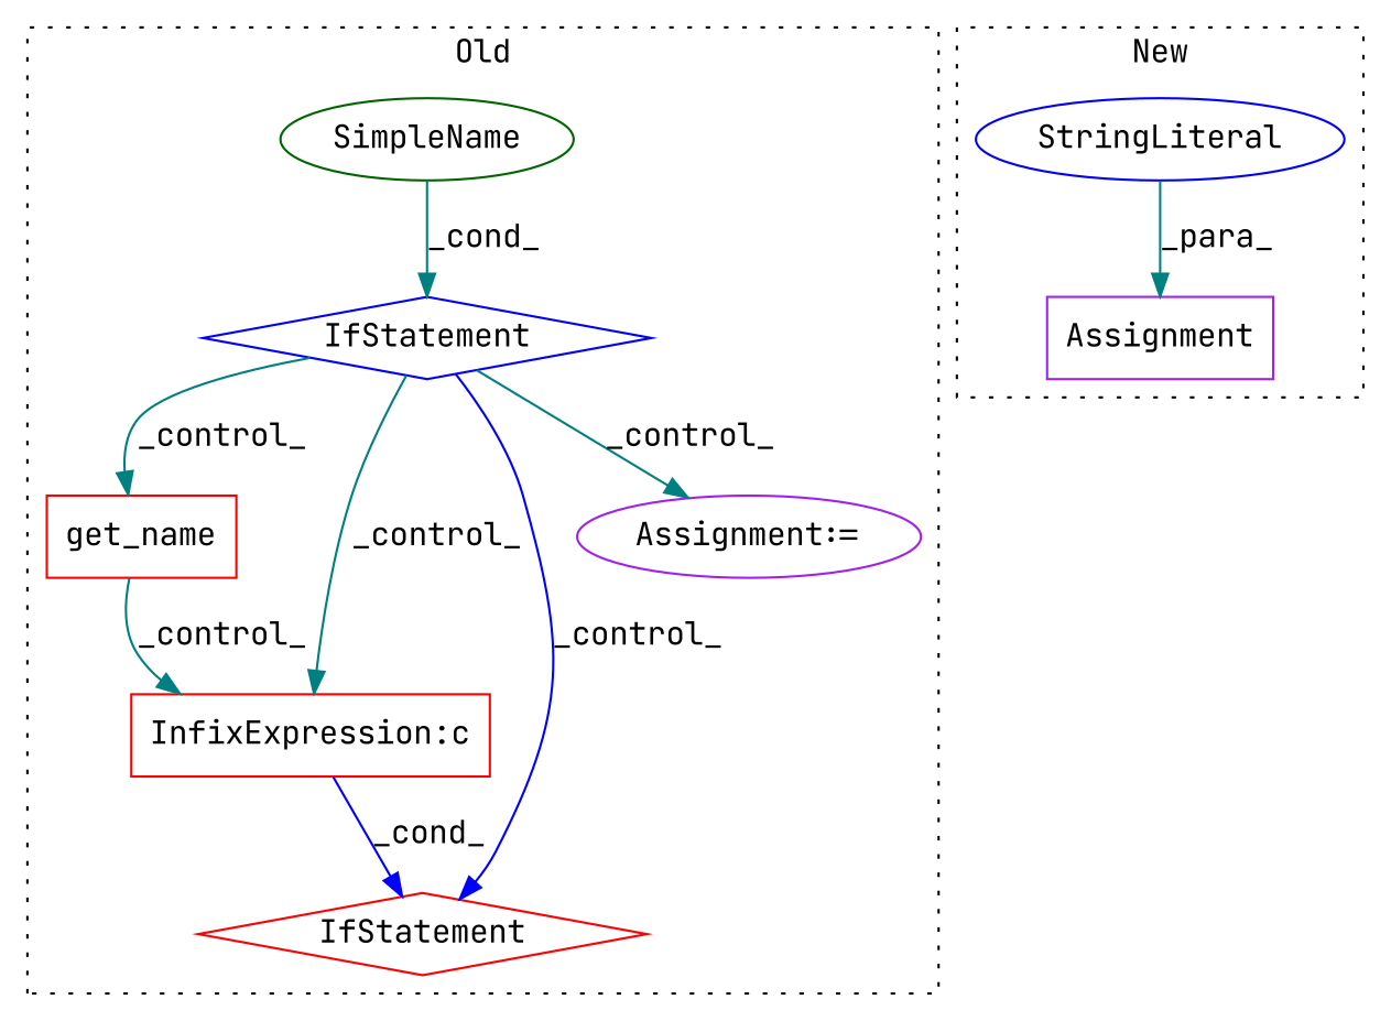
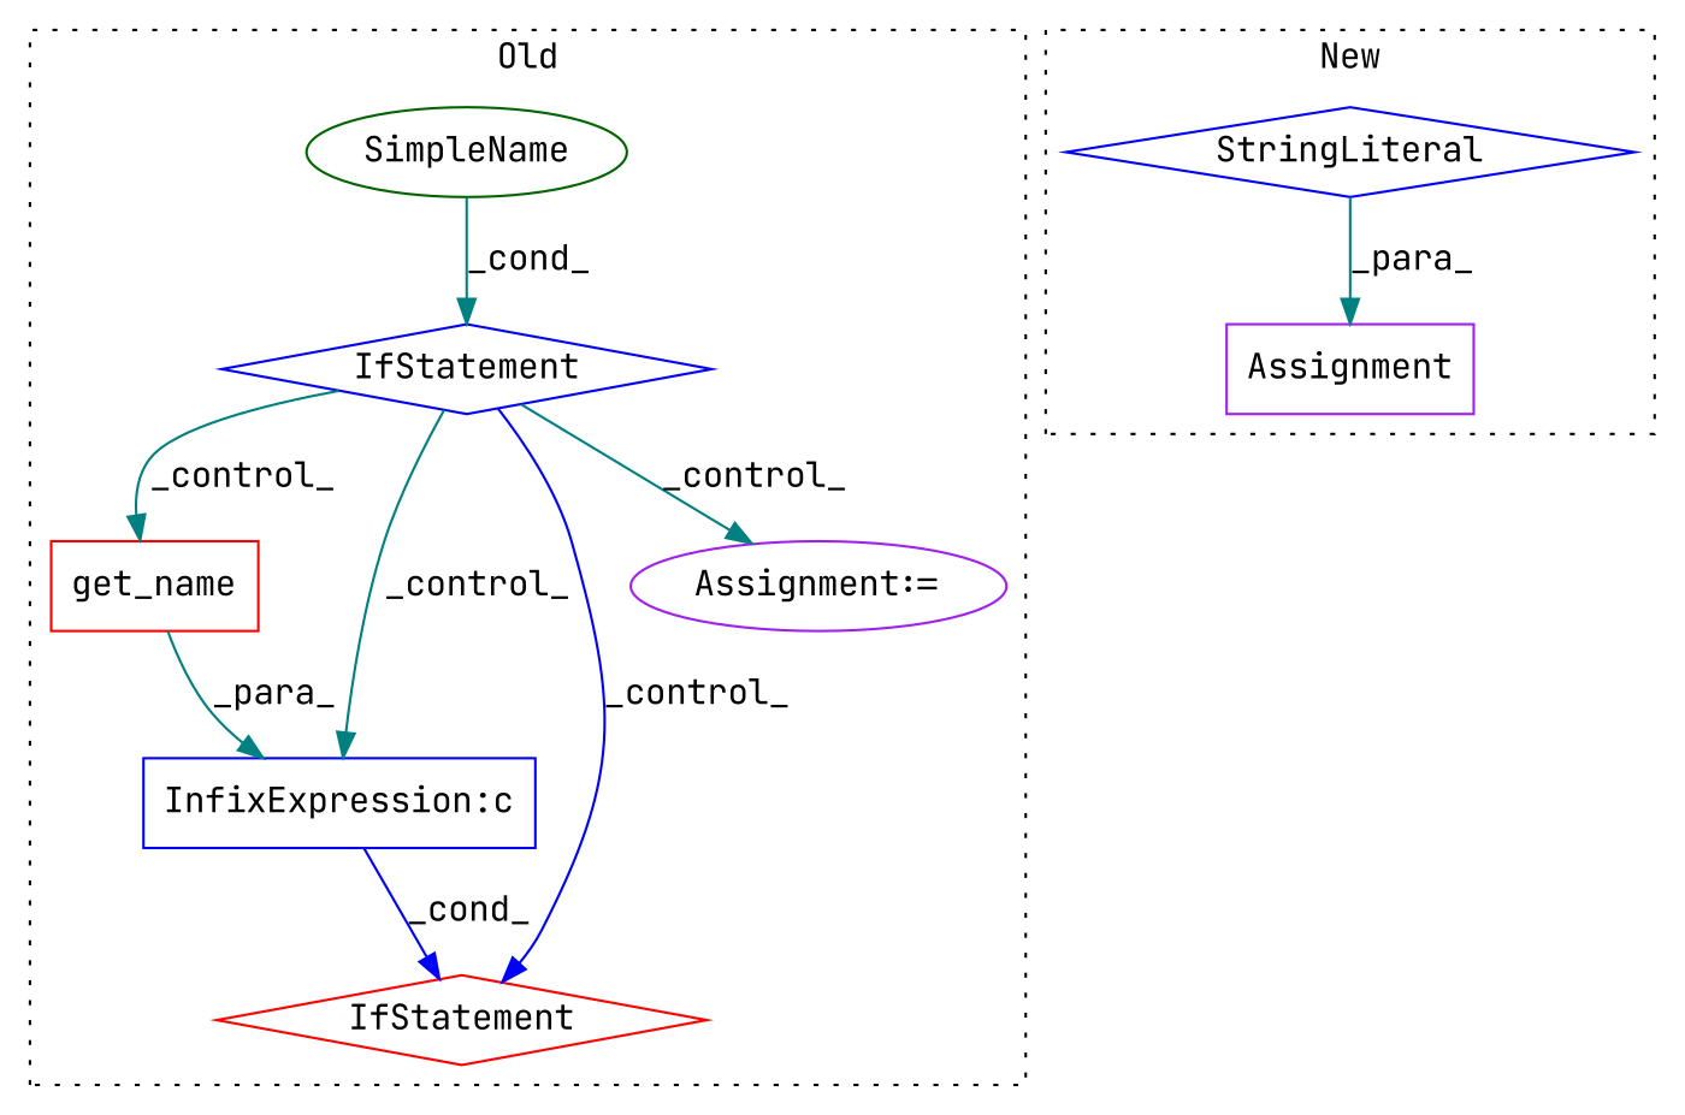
  digraph {
    fontname="JetBrains Mono"
    node [a=32 color=blue fontname="JetBrains Mono" l="4,2" shape=box]
    edge [color=teal fontname="JetBrains Mono"]
    n1 [color=red l=10 label=get_name s=33631]
    n2 [a=42 color=darkgreen label=SimpleName shape=ellipse l=""]
-   n3 [a=27 color=red l=4 label="InfixExpression:c" s=33719]
+   n3 [a=27 l=4 label="InfixExpression:c" s=33719]
    n4 [a=25 color=red label=IfStatement s="33694,33744" shape=diamond]
    n5 [a=7 color=purple l=2 label="Assignment:=" s=33590 shape=ellipse]
    n6 [a=25 label=IfStatement s="33518,33549" shape=diamond]
    n7 [color=purple l="11,1" label=Assignment s="33093,33135"]
-   n8 [a=45 l=13 label=StringLiteral s=33104 shape=ellipse]
+   n8 [a=45 l=13 label=StringLiteral s=33104 shape=diamond]
    subgraph cluster_1 {
      label=Old
      style=dotted
      n1
      n2
      n3
      n4
      n5
      n6
    }
    subgraph cluster_2 {
      label=New
      style=dotted
      n7
      n8
    }
-   n1 -> n3 [label=_control_]
+   n1 -> n3 [label=_para_]
    n2 -> n6 [label=_cond_]
    n3 -> n4 [color=blue label=_cond_]
    n6 -> n1 [label=_control_]
    n6 -> n3 [label=_control_]
    n6 -> n4 [color=blue label=_control_]
    n6 -> n5 [label=_control_]
    n8 -> n7 [label=_para_]
  }
